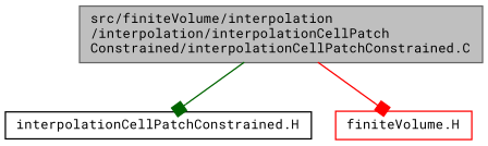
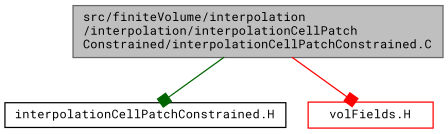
  digraph {
    fontname="Roboto Mono"
    node [fontname="Roboto Mono" fontsize=10 shape=record]
    edge [fontname="Roboto Mono" fontsize=10 labelfontname=FreeSans labelfontsize=10 style=solid arrowhead=box]
    n1 [color=gray40 fillcolor=grey75 fontcolor=black height=0.2 label="src/finiteVolume/interpolation\l/interpolation/interpolationCellPatch\lConstrained/interpolationCellPatchConstrained.C" style=filled width=0.4]
    n2 [color=black height=0.2 label="interpolationCellPatchConstrained.H" width=0.4]
-   n3 [color=red height=0.2 label="finiteVolume.H" width=0.4]
+   n3 [color=red height=0.2 label="volFields.H" width=0.4]
    n1 -> n2 [color=darkgreen]
    n1 -> n3 [color=red]
  }
